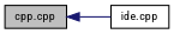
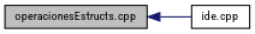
  digraph {
    rankdir=LR
    fontname="Roboto Condensed"
    node [color=black fontname="Roboto Condensed" fontsize=10 shape=record style=filled]
-   n1 [fillcolor=grey75 fontcolor=black height=0.2 label="cpp.cpp" width=0.4]
+   n1 [fillcolor=grey75 fontcolor=black height=0.2 label="operacionesEstructs.cpp" width=0.4]
    n2 [fillcolor=white height=0.2 label="ide.cpp" width=0.4]
    n1 -> n2 [color=midnightblue dir=back fontname="Roboto Condensed" fontsize=10 labelfontname=Helvetica labelfontsize=10 style=solid]
  }
